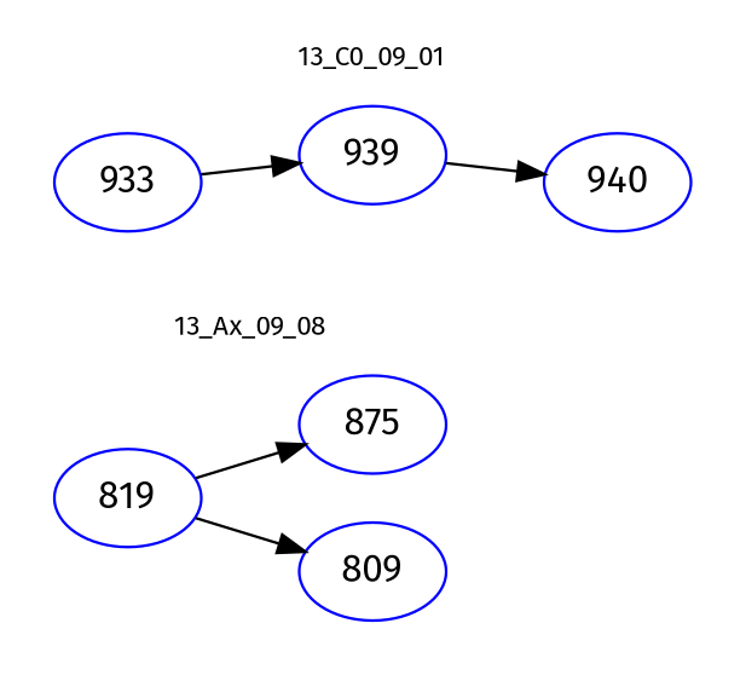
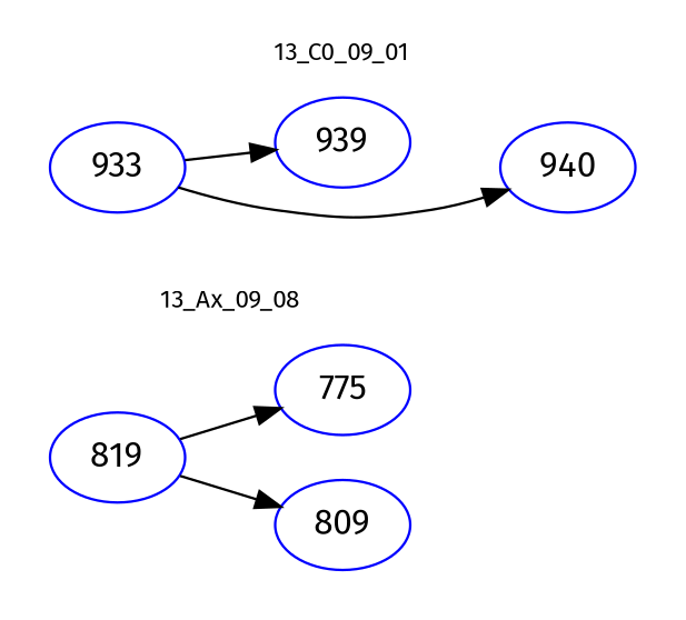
  digraph {
    fontname="Fira Sans"
    rankdir=LR
    node [color=blue fontname="Fira Sans"]
    edge [color=black fontname="Fira Sans"]
    n1 [label=819]
    n2 [label=809]
-   n3 [label=875]
+   n3 [label=775]
    n4 [label=933]
    n5 [label=940]
    n6 [label=939]
    subgraph cluster_1 {
      color=white
      fontsize=10
      label="13_Ax_09_08"
      n1
      n2
      n3
    }
    subgraph cluster_2 {
      color=white
      fontsize=10
      label="13_C0_09_01"
      n4
      n5
      n6
    }
    n1 -> n2
    n1 -> n3
-   n6 -> n5
+   n4 -> n5
    n4 -> n6
  }
